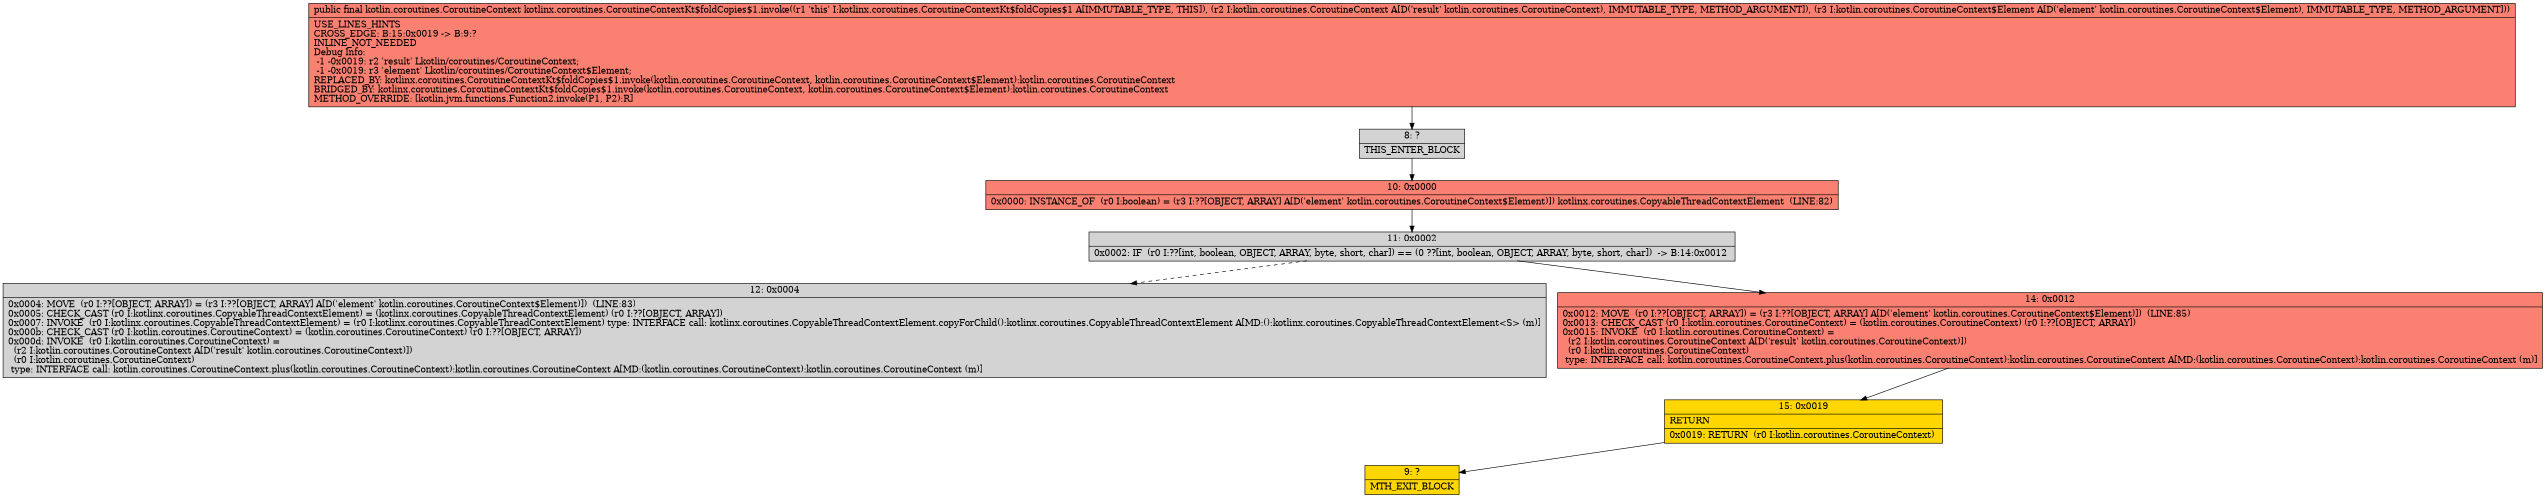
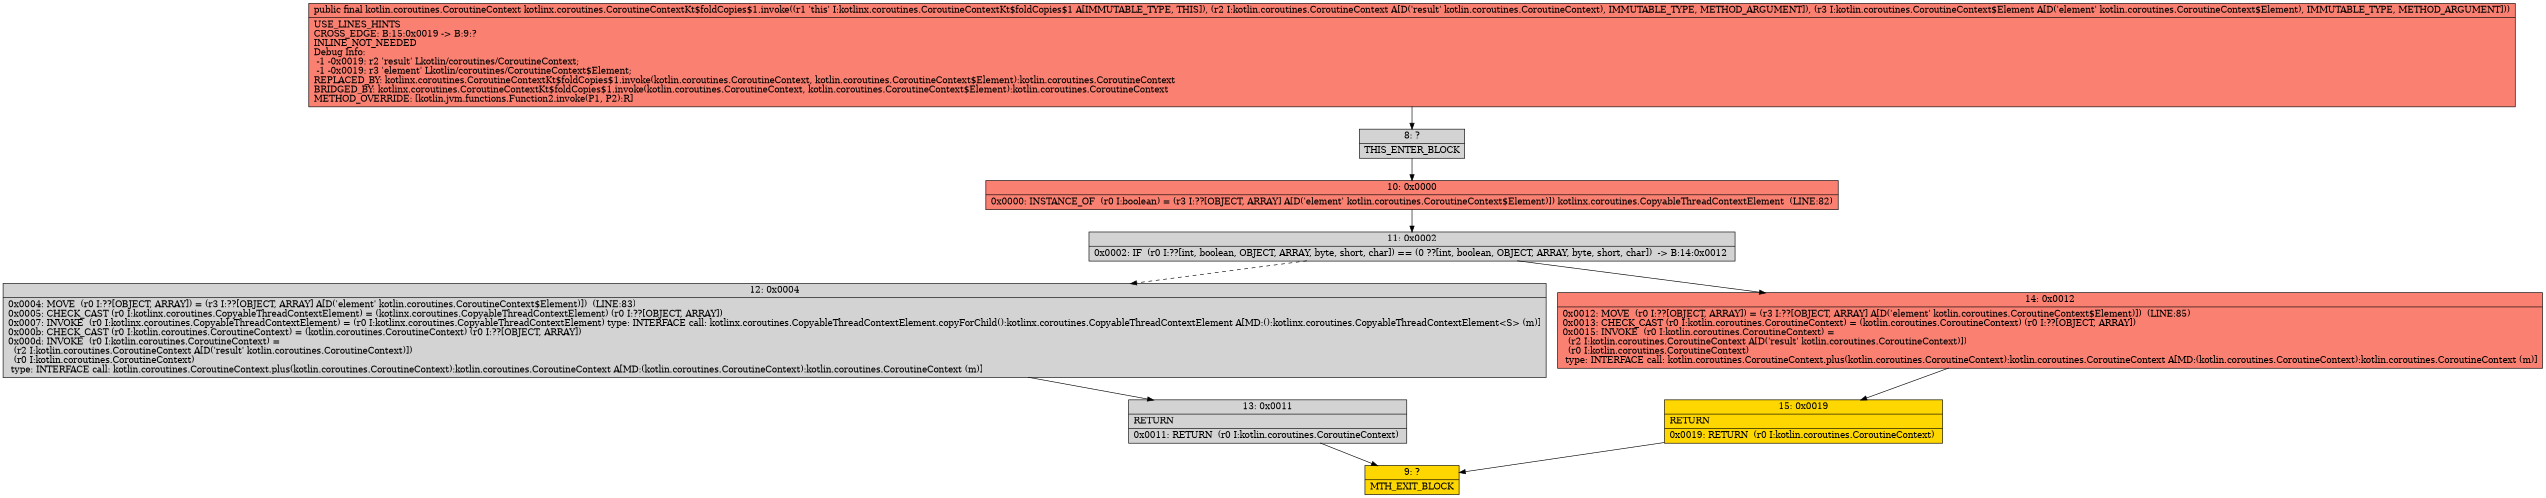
  digraph {
    node [fillcolor=lightgrey shape=record style=filled]
    n1 [label="{8\:\ ?|THIS_ENTER_BLOCK\l}"]
    n2 [fillcolor=salmon label="{10\:\ 0x0000|0x0000: INSTANCE_OF  (r0 I:boolean) = (r3 I:??[OBJECT, ARRAY] A[D('element' kotlin.coroutines.CoroutineContext$Element)]) kotlinx.coroutines.CopyableThreadContextElement  (LINE:82)\l}"]
    n3 [label="{11\:\ 0x0002|0x0002: IF  (r0 I:??[int, boolean, OBJECT, ARRAY, byte, short, char]) == (0 ??[int, boolean, OBJECT, ARRAY, byte, short, char])  \-\> B:14:0x0012 \l}"]
    n4 [label="{12\:\ 0x0004|0x0004: MOVE  (r0 I:??[OBJECT, ARRAY]) = (r3 I:??[OBJECT, ARRAY] A[D('element' kotlin.coroutines.CoroutineContext$Element)])  (LINE:83)\l0x0005: CHECK_CAST (r0 I:kotlinx.coroutines.CopyableThreadContextElement) = (kotlinx.coroutines.CopyableThreadContextElement) (r0 I:??[OBJECT, ARRAY]) \l0x0007: INVOKE  (r0 I:kotlinx.coroutines.CopyableThreadContextElement) = (r0 I:kotlinx.coroutines.CopyableThreadContextElement) type: INTERFACE call: kotlinx.coroutines.CopyableThreadContextElement.copyForChild():kotlinx.coroutines.CopyableThreadContextElement A[MD:():kotlinx.coroutines.CopyableThreadContextElement\<S\> (m)]\l0x000b: CHECK_CAST (r0 I:kotlin.coroutines.CoroutineContext) = (kotlin.coroutines.CoroutineContext) (r0 I:??[OBJECT, ARRAY]) \l0x000d: INVOKE  (r0 I:kotlin.coroutines.CoroutineContext) = \l  (r2 I:kotlin.coroutines.CoroutineContext A[D('result' kotlin.coroutines.CoroutineContext)])\l  (r0 I:kotlin.coroutines.CoroutineContext)\l type: INTERFACE call: kotlin.coroutines.CoroutineContext.plus(kotlin.coroutines.CoroutineContext):kotlin.coroutines.CoroutineContext A[MD:(kotlin.coroutines.CoroutineContext):kotlin.coroutines.CoroutineContext (m)]\l}"]
    n5 [fillcolor=salmon label="{14\:\ 0x0012|0x0012: MOVE  (r0 I:??[OBJECT, ARRAY]) = (r3 I:??[OBJECT, ARRAY] A[D('element' kotlin.coroutines.CoroutineContext$Element)])  (LINE:85)\l0x0013: CHECK_CAST (r0 I:kotlin.coroutines.CoroutineContext) = (kotlin.coroutines.CoroutineContext) (r0 I:??[OBJECT, ARRAY]) \l0x0015: INVOKE  (r0 I:kotlin.coroutines.CoroutineContext) = \l  (r2 I:kotlin.coroutines.CoroutineContext A[D('result' kotlin.coroutines.CoroutineContext)])\l  (r0 I:kotlin.coroutines.CoroutineContext)\l type: INTERFACE call: kotlin.coroutines.CoroutineContext.plus(kotlin.coroutines.CoroutineContext):kotlin.coroutines.CoroutineContext A[MD:(kotlin.coroutines.CoroutineContext):kotlin.coroutines.CoroutineContext (m)]\l}"]
+   n6 [label="{13\:\ 0x0011|RETURN\l|0x0011: RETURN  (r0 I:kotlin.coroutines.CoroutineContext) \l}"]
    n7 [fillcolor=gold label="{15\:\ 0x0019|RETURN\l|0x0019: RETURN  (r0 I:kotlin.coroutines.CoroutineContext) \l}"]
    n8 [fillcolor=gold label="{9\:\ ?|MTH_EXIT_BLOCK\l}"]
    n9 [fillcolor=salmon label="{public final kotlin.coroutines.CoroutineContext kotlinx.coroutines.CoroutineContextKt$foldCopies$1.invoke((r1 'this' I:kotlinx.coroutines.CoroutineContextKt$foldCopies$1 A[IMMUTABLE_TYPE, THIS]), (r2 I:kotlin.coroutines.CoroutineContext A[D('result' kotlin.coroutines.CoroutineContext), IMMUTABLE_TYPE, METHOD_ARGUMENT]), (r3 I:kotlin.coroutines.CoroutineContext$Element A[D('element' kotlin.coroutines.CoroutineContext$Element), IMMUTABLE_TYPE, METHOD_ARGUMENT]))  | USE_LINES_HINTS\lCROSS_EDGE: B:15:0x0019 \-\> B:9:?\lINLINE_NOT_NEEDED\lDebug Info:\l  \-1 \-0x0019: r2 'result' Lkotlin\/coroutines\/CoroutineContext;\l  \-1 \-0x0019: r3 'element' Lkotlin\/coroutines\/CoroutineContext$Element;\lREPLACED_BY: kotlinx.coroutines.CoroutineContextKt$foldCopies$1.invoke(kotlin.coroutines.CoroutineContext, kotlin.coroutines.CoroutineContext$Element):kotlin.coroutines.CoroutineContext\lBRIDGED_BY: kotlinx.coroutines.CoroutineContextKt$foldCopies$1.invoke(kotlin.coroutines.CoroutineContext, kotlin.coroutines.CoroutineContext$Element):kotlin.coroutines.CoroutineContext\lMETHOD_OVERRIDE: [kotlin.jvm.functions.Function2.invoke(P1, P2):R]\l}"]
    n1 -> n2
    n2 -> n3
    n3 -> n4 [style=dashed]
    n3 -> n5
+   n4 -> n6
    n5 -> n7
+   n6 -> n8
    n7 -> n8
    n9 -> n1
  }
